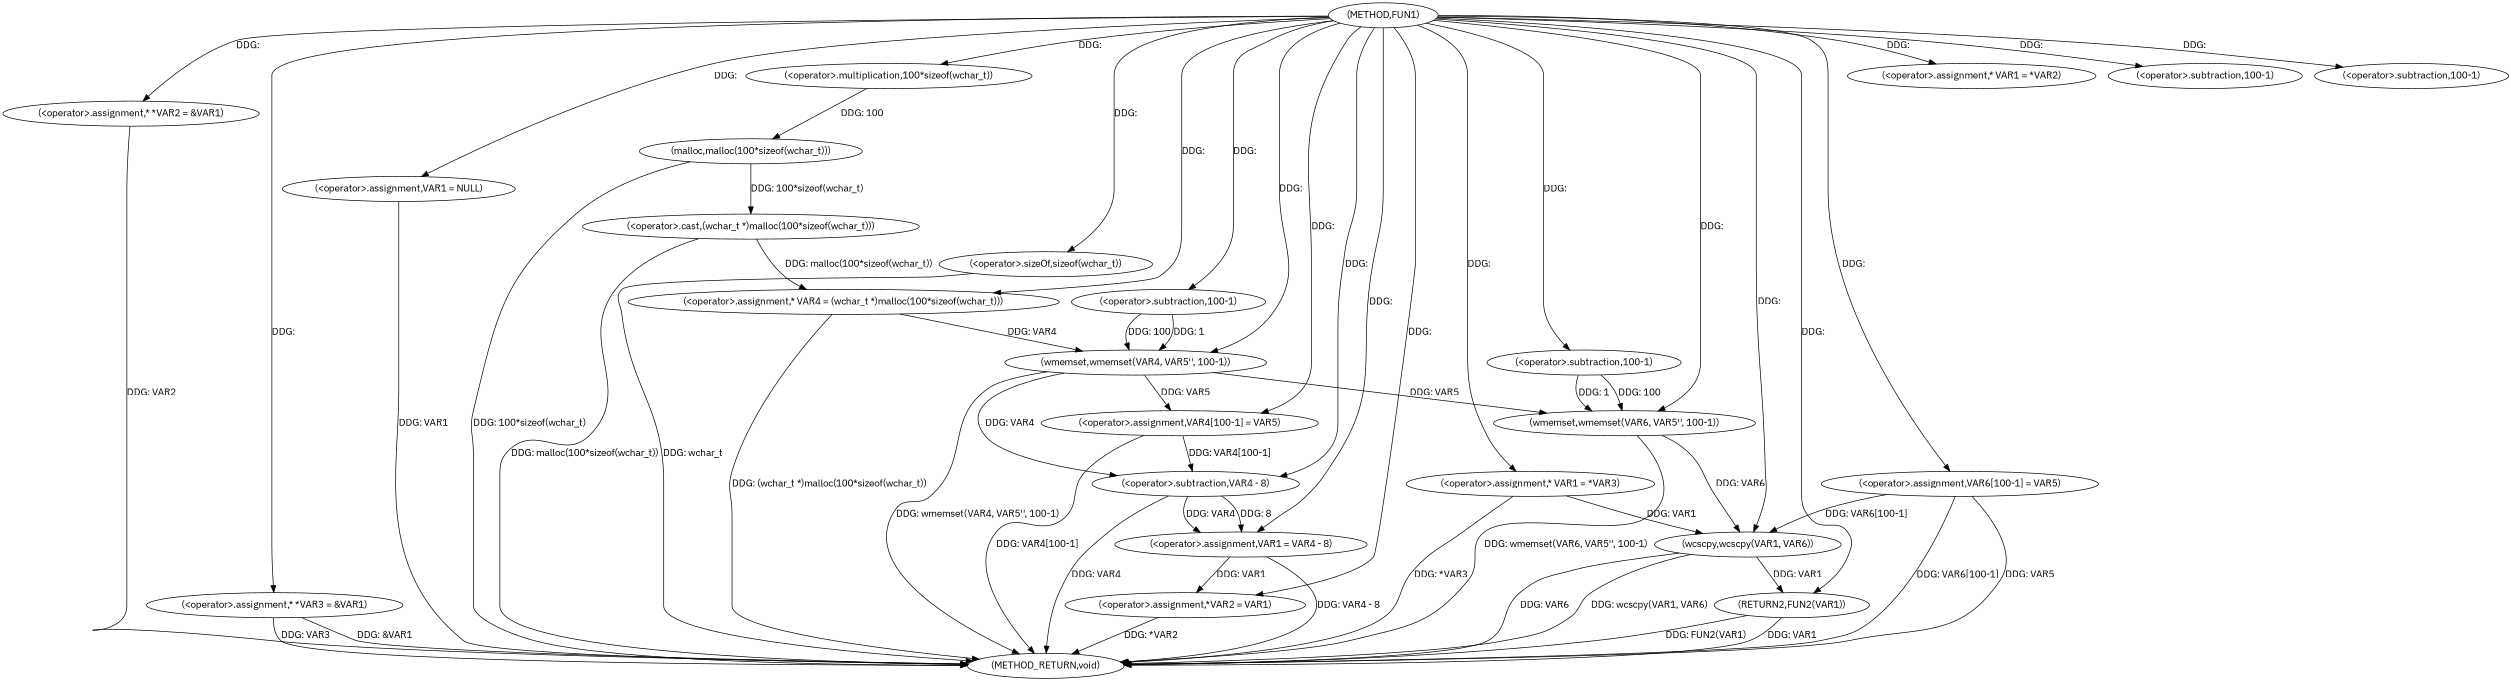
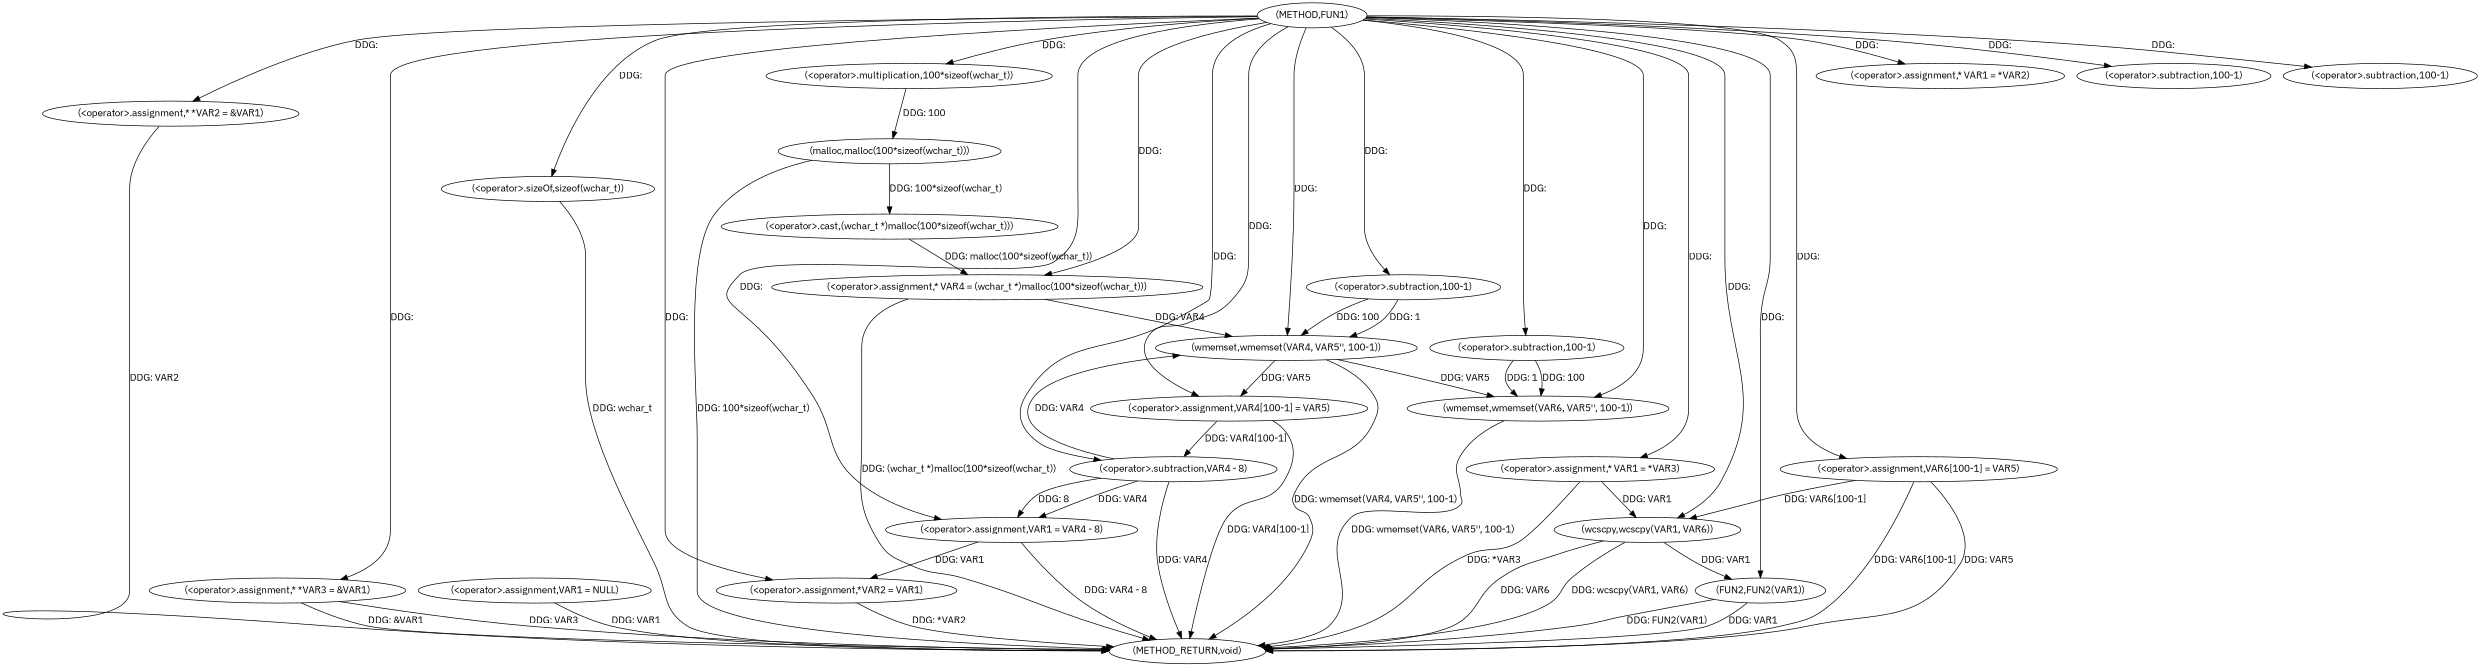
  digraph {
    fontname="IBM Plex Sans"
    node [fontname="IBM Plex Sans"]
    edge [fontname="IBM Plex Sans"]
    n1 [label="(METHOD,FUN1)"]
    n2 [label="(<operator>.assignment,* *VAR2 = &VAR1)"]
    n3 [label="(<operator>.assignment,* *VAR3 = &VAR1)"]
    n4 [label="(<operator>.assignment,VAR1 = NULL)"]
    n5 [label="(<operator>.assignment,* VAR1 = *VAR2)"]
    n6 [label="(<operator>.assignment,* VAR4 = (wchar_t *)malloc(100*sizeof(wchar_t)))"]
    n7 [label="(<operator>.multiplication,100*sizeof(wchar_t))"]
    n8 [label="(<operator>.sizeOf,sizeof(wchar_t))"]
    n9 [label="(wmemset,wmemset(VAR4, VAR5'', 100-1))"]
    n10 [label="(<operator>.subtraction,100-1)"]
    n11 [label="(<operator>.assignment,VAR4[100-1] = VAR5)"]
    n12 [label="(<operator>.subtraction,100-1)"]
    n13 [label="(<operator>.assignment,VAR1 = VAR4 - 8)"]
    n14 [label="(<operator>.subtraction,VAR4 - 8)"]
    n15 [label="(<operator>.assignment,*VAR2 = VAR1)"]
    n16 [label="(<operator>.assignment,* VAR1 = *VAR3)"]
    n17 [label="(wmemset,wmemset(VAR6, VAR5'', 100-1))"]
    n18 [label="(<operator>.subtraction,100-1)"]
    n19 [label="(<operator>.assignment,VAR6[100-1] = VAR5)"]
    n20 [label="(<operator>.subtraction,100-1)"]
    n21 [label="(wcscpy,wcscpy(VAR1, VAR6))"]
-   n22 [label="(RETURN2,FUN2(VAR1))"]
+   n22 [label="(FUN2,FUN2(VAR1))"]
    n23 [label="(METHOD_RETURN,void)"]
    n24 [label="(malloc,malloc(100*sizeof(wchar_t)))"]
    n25 [label="(<operator>.cast,(wchar_t *)malloc(100*sizeof(wchar_t)))"]
    n1 -> n2 [label="DDG: "]
    n1 -> n3 [label="DDG: "]
-   n1 -> n4 [label="DDG: "]
    n1 -> n5 [label="DDG: "]
    n1 -> n6 [label="DDG: "]
    n1 -> n7 [label="DDG: "]
    n1 -> n8 [label="DDG: "]
    n1 -> n9 [label="DDG: "]
    n1 -> n10 [label="DDG: "]
    n1 -> n11 [label="DDG: "]
    n1 -> n12 [label="DDG: "]
    n1 -> n13 [label="DDG: "]
    n1 -> n14 [label="DDG: "]
    n1 -> n15 [label="DDG: "]
    n1 -> n16 [label="DDG: "]
    n1 -> n17 [label="DDG: "]
    n1 -> n18 [label="DDG: "]
    n1 -> n19 [label="DDG: "]
    n1 -> n20 [label="DDG: "]
    n1 -> n21 [label="DDG: "]
    n1 -> n22 [label="DDG: "]
    n2 -> n23 [label="DDG: VAR2"]
    n3 -> n23 [label="DDG: &VAR1"]
    n3 -> n23 [label="DDG: VAR3"]
    n4 -> n23 [label="DDG: VAR1"]
    n6 -> n9 [label="DDG: VAR4"]
    n6 -> n23 [label="DDG: (wchar_t *)malloc(100*sizeof(wchar_t))"]
    n7 -> n24 [label="DDG: 100"]
    n8 -> n23 [label="DDG: wchar_t"]
    n9 -> n11 [label="DDG: VAR5"]
-   n9 -> n14 [label="DDG: VAR4"]
+   n14 -> n9 [label="DDG: VAR4"]
    n9 -> n17 [label="DDG: VAR5"]
    n9 -> n23 [label="DDG: wmemset(VAR4, VAR5'', 100-1)"]
    n10 -> n9 [label="DDG: 100"]
    n10 -> n9 [label="DDG: 1"]
    n11 -> n14 [label="DDG: VAR4[100-1]"]
    n11 -> n23 [label="DDG: VAR4[100-1]"]
    n13 -> n15 [label="DDG: VAR1"]
    n13 -> n23 [label="DDG: VAR4 - 8"]
    n14 -> n13 [label="DDG: VAR4"]
    n14 -> n13 [label="DDG: 8"]
    n14 -> n23 [label="DDG: VAR4"]
    n15 -> n23 [label="DDG: *VAR2"]
    n16 -> n21 [label="DDG: VAR1"]
    n16 -> n23 [label="DDG: *VAR3"]
-   n17 -> n21 [label="DDG: VAR6"]
    n17 -> n23 [label="DDG: wmemset(VAR6, VAR5'', 100-1)"]
    n18 -> n17 [label="DDG: 100"]
    n18 -> n17 [label="DDG: 1"]
    n19 -> n21 [label="DDG: VAR6[100-1]"]
    n19 -> n23 [label="DDG: VAR6[100-1]"]
    n19 -> n23 [label="DDG: VAR5"]
    n21 -> n22 [label="DDG: VAR1"]
    n21 -> n23 [label="DDG: VAR6"]
    n21 -> n23 [label="DDG: wcscpy(VAR1, VAR6)"]
    n22 -> n23 [label="DDG: FUN2(VAR1)"]
    n22 -> n23 [label="DDG: VAR1"]
    n24 -> n23 [label="DDG: 100*sizeof(wchar_t)"]
    n24 -> n25 [label="DDG: 100*sizeof(wchar_t)"]
    n25 -> n6 [label="DDG: malloc(100*sizeof(wchar_t))"]
-   n25 -> n23 [label="DDG: malloc(100*sizeof(wchar_t))"]
  }
